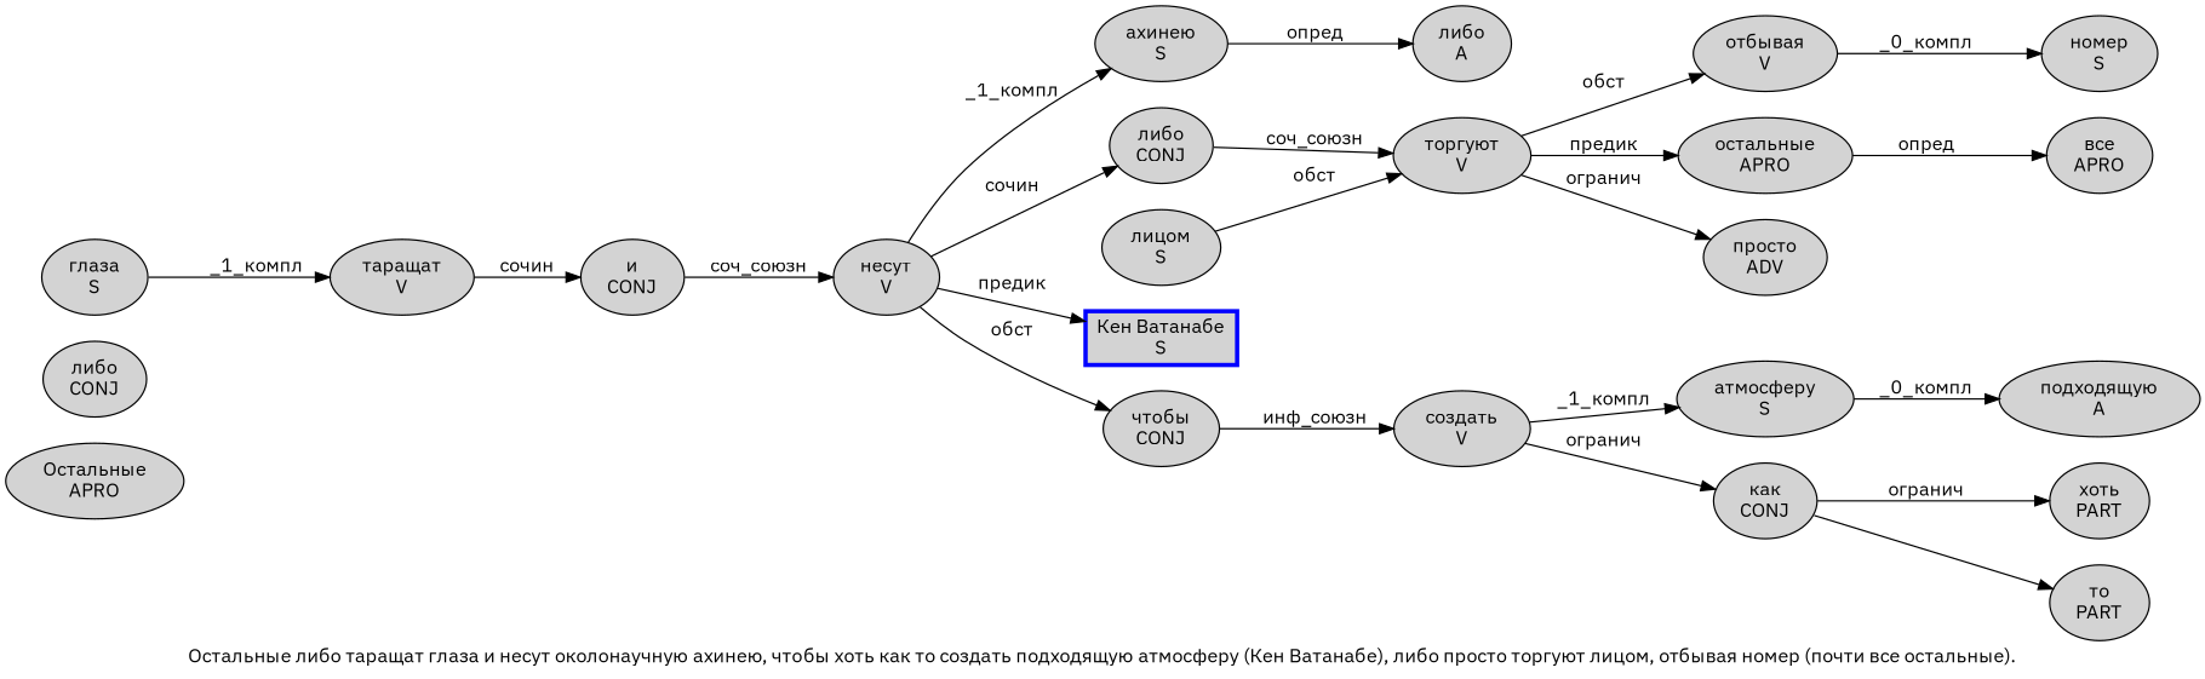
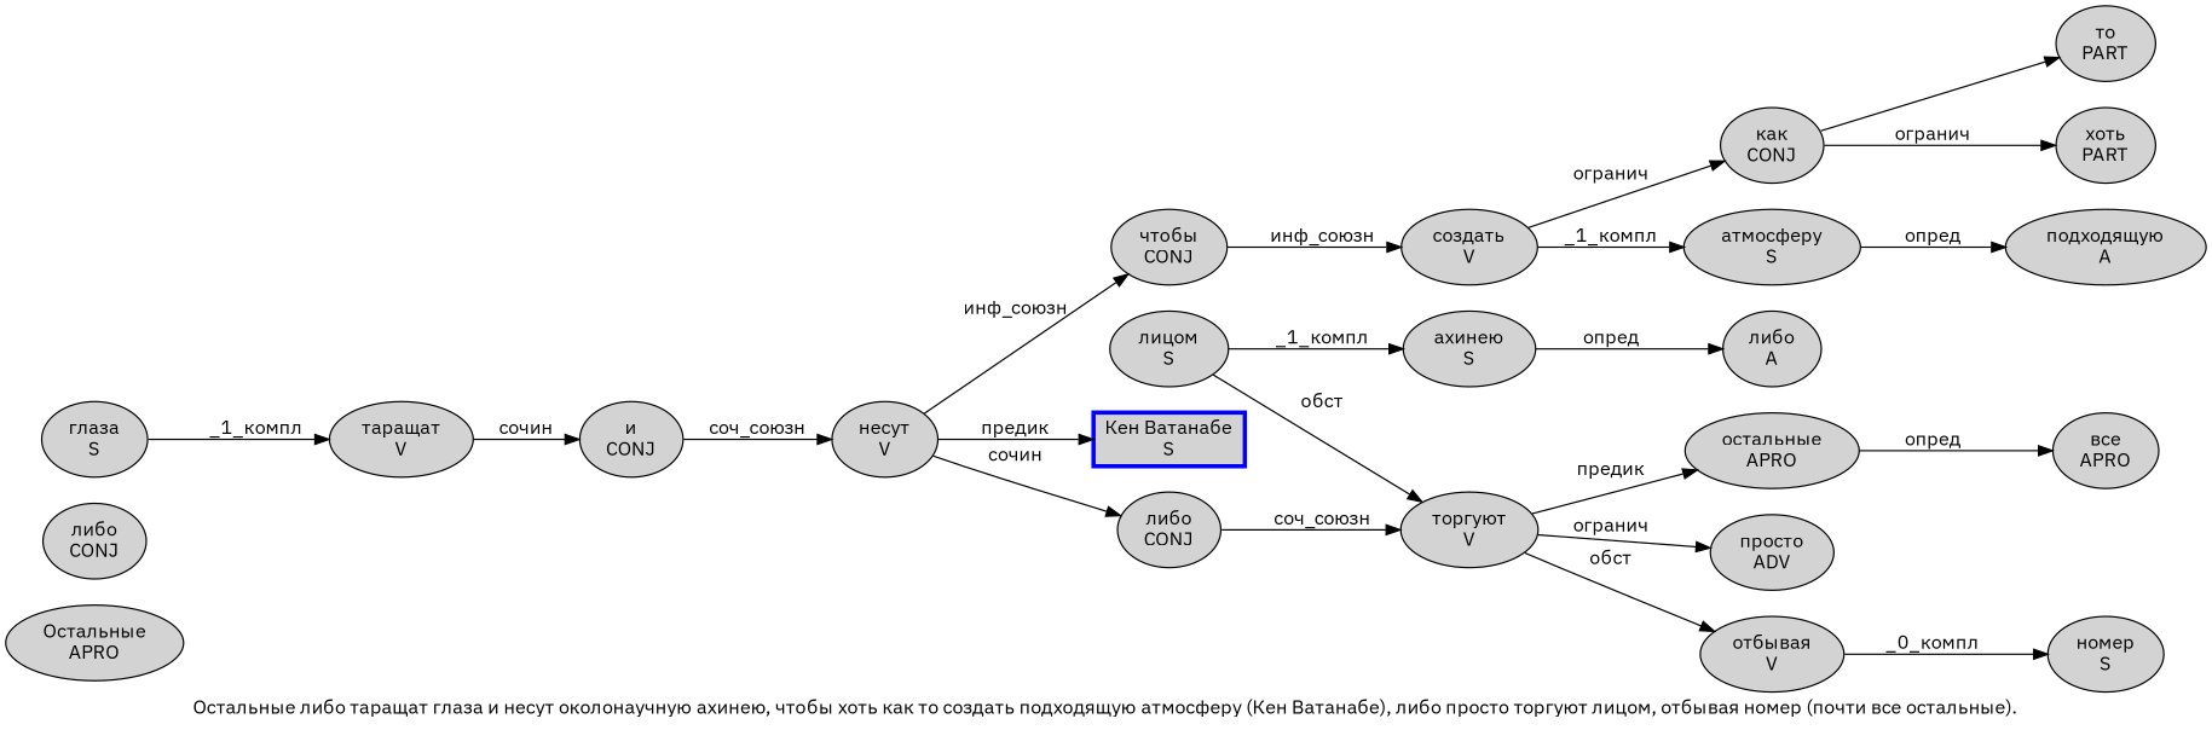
  digraph {
    fontname="IBM Plex Sans"
    label="Остальные либо таращат глаза и несут околонаучную ахинею, чтобы хоть как то создать подходящую атмосферу (Кен Ватанабе), либо просто торгуют лицом, отбывая номер (почти все остальные)."
    rankdir=LR
    node [fillcolor=lightgray fontname="IBM Plex Sans" penwidth=1 shape=ellipse style=filled]
    edge [fontname="IBM Plex Sans"]
    n1 [label="Остальные\nAPRO"]
    n2 [label="либо\nCONJ"]
    n3 [label="таращат\nV"]
    n4 [label="и\nCONJ"]
    n5 [label="глаза\nS"]
    n6 [label="несут\nV"]
    n7 [label="ахинею\nS"]
    n8 [label="чтобы\nCONJ"]
    n9 [color=blue label="Кен Ватанабе\nS" penwidth=3 shape=box]
    n10 [label="либо\nCONJ"]
    n11 [label="либо\nA"]
    n12 [label="создать\nV"]
    n13 [label="торгуют\nV"]
    n14 [label="как\nCONJ"]
    n15 [label="атмосферу\nS"]
    n16 [label="хоть\nPART"]
    n17 [label="то\nPART"]
    n18 [label="подходящую\nA"]
    n19 [label="просто\nADV"]
    n20 [label="отбывая\nV"]
    n21 [label="остальные\nAPRO"]
    n22 [label="лицом\nS"]
    n23 [label="номер\nS"]
    n24 [label="все\nAPRO"]
    n3 -> n4 [label="сочин"]
    n4 -> n6 [label="соч_союзн"]
    n5 -> n3 [label="_1_компл"]
-   n6 -> n7 [label="_1_компл"]
-   n6 -> n8 [label="обст"]
+   n22 -> n7 [label="_1_компл"]
+   n6 -> n8 [label="инф_союзн"]
    n6 -> n9 [label="предик"]
    n6 -> n10 [label="сочин"]
    n7 -> n11 [label="опред"]
    n8 -> n12 [label="инф_союзн"]
    n10 -> n13 [label="соч_союзн"]
    n12 -> n14 [label="огранич"]
    n12 -> n15 [label="_1_компл"]
    n13 -> n19 [label="огранич"]
    n13 -> n20 [label="обст"]
    n13 -> n21 [label="предик"]
    n14 -> n16 [label="огранич"]
    n14 -> n17
-   n15 -> n18 [label="_0_компл"]
+   n15 -> n18 [label="опред"]
    n20 -> n23 [label="_0_компл"]
    n21 -> n24 [label="опред"]
    n22 -> n13 [label="обст"]
  }
